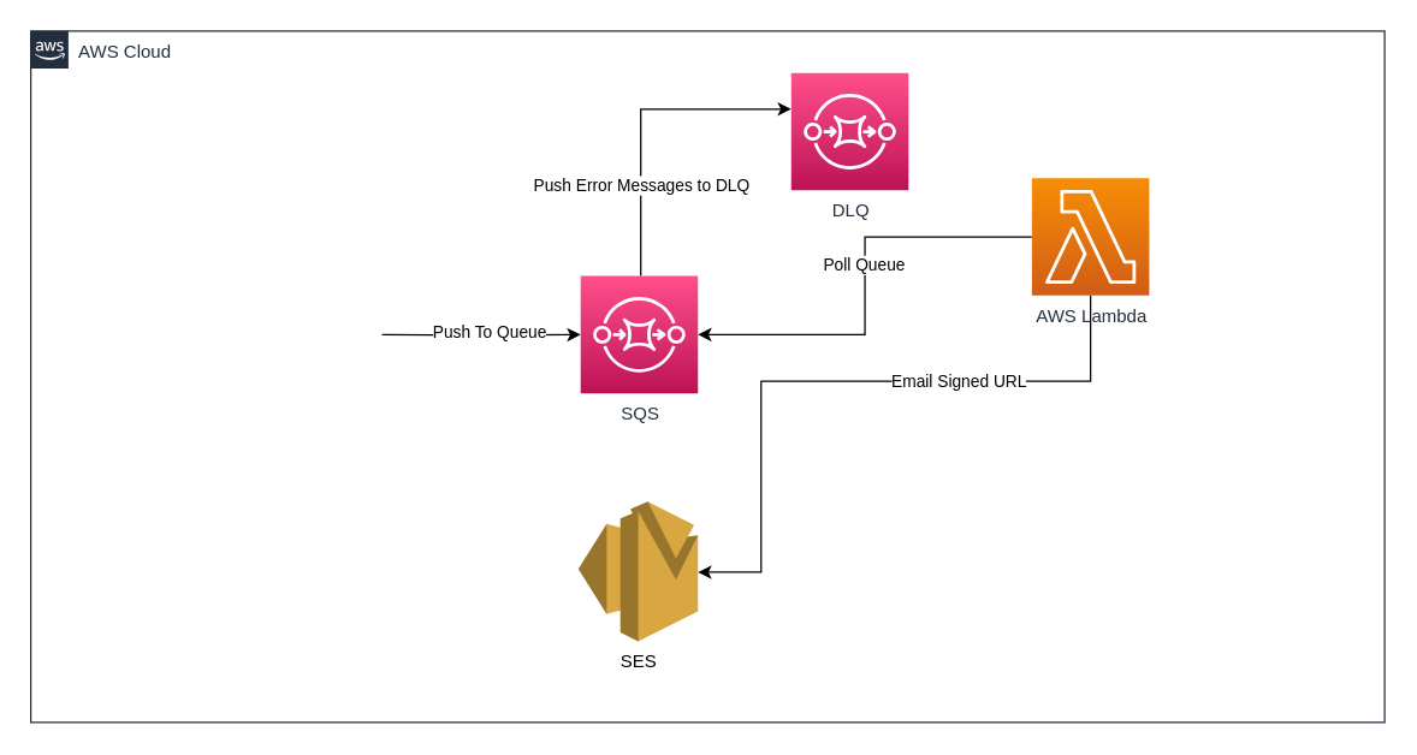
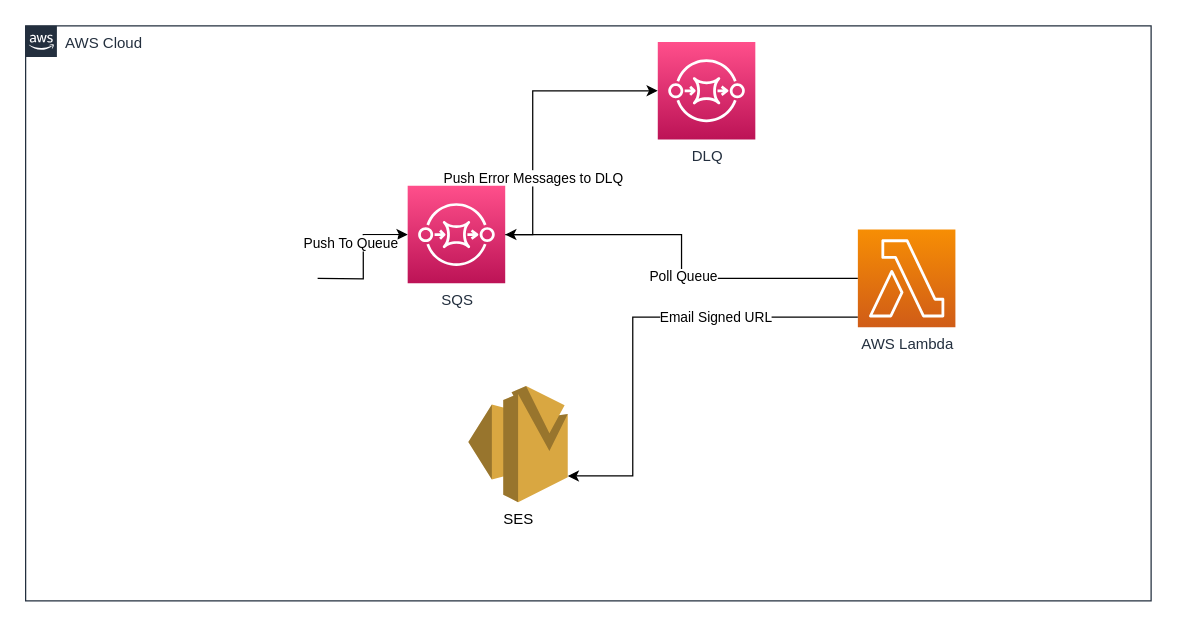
  <mxCell id="0" />
  <mxCell id="1" parent="0" />
  <mxCell id="2" value="AWS Cloud" style="points=[[0,0],[0.25,0],[0.5,0],[0.75,0],[1,0],[1,0.25],[1,0.5],[1,0.75],[1,1],[0.75,1],[0.5,1],[0.25,1],[0,1],[0,0.75],[0,0.5],[0,0.25]];outlineConnect=0;gradientColor=none;html=1;whiteSpace=wrap;fontSize=12;fontStyle=0;container=1;pointerEvents=0;collapsible=0;recursiveResize=0;shape=mxgraph.aws4.group;grIcon=mxgraph.aws4.group_aws_cloud_alt;strokeColor=#232F3E;fillColor=none;verticalAlign=top;align=left;spacingLeft=30;fontColor=#232F3E;dashed=0;" parent="1" vertex="1"><mxGeometry x="20" y="20" width="900" height="460" as="geometry" /></mxCell>
  <mxCell id="3" style="edgeStyle=orthogonalEdgeStyle;rounded=0;orthogonalLoop=1;jettySize=auto;html=1;" parent="2" source="5" target="14" edge="1"><mxGeometry relative="1" as="geometry"><Array as="points"><mxPoint x="405.5" y="52" /></Array></mxGeometry></mxCell>
  <mxCell id="4" value="Push Error Messages to DLQ" style="edgeLabel;html=1;align=center;verticalAlign=middle;resizable=0;points=[];" parent="3" vertex="1" connectable="0"><mxGeometry x="-0.422" relative="1" as="geometry"><mxPoint as="offset" /></mxGeometry></mxCell>
- <mxCell id="5" value="SQS" style="sketch=0;points=[[0,0,0],[0.25,0,0],[0.5,0,0],[0.75,0,0],[1,0,0],[0,1,0],[0.25,1,0],[0.5,1,0],[0.75,1,0],[1,1,0],[0,0.25,0],[0,0.5,0],[0,0.75,0],[1,0.25,0],[1,0.5,0],[1,0.75,0]];outlineConnect=0;fontColor=#232F3E;gradientColor=#FF4F8B;gradientDirection=north;fillColor=#BC1356;strokeColor=#ffffff;dashed=0;verticalLabelPosition=bottom;verticalAlign=top;align=center;html=1;fontSize=12;fontStyle=0;aspect=fixed;shape=mxgraph.aws4.resourceIcon;resIcon=mxgraph.aws4.sqs;" parent="2" vertex="1"><mxGeometry x="365.5" y="163" width="78" height="78" as="geometry" /></mxCell>
+ <mxCell id="5" value="SQS" style="sketch=0;points=[[0,0,0],[0.25,0,0],[0.5,0,0],[0.75,0,0],[1,0,0],[0,1,0],[0.25,1,0],[0.5,1,0],[0.75,1,0],[1,1,0],[0,0.25,0],[0,0.5,0],[0,0.75,0],[1,0.25,0],[1,0.5,0],[1,0.75,0]];outlineConnect=0;fontColor=#232F3E;gradientColor=#FF4F8B;gradientDirection=north;fillColor=#BC1356;strokeColor=#ffffff;dashed=0;verticalLabelPosition=bottom;verticalAlign=top;align=center;html=1;fontSize=12;fontStyle=0;aspect=fixed;shape=mxgraph.aws4.resourceIcon;resIcon=mxgraph.aws4.sqs;" parent="2" vertex="1"><mxGeometry x="305.5" y="128" width="78" height="78" as="geometry" /></mxCell>
  <mxCell id="6" style="edgeStyle=orthogonalEdgeStyle;rounded=0;orthogonalLoop=1;jettySize=auto;html=1;" parent="2" source="10" target="5" edge="1"><mxGeometry relative="1" as="geometry" /></mxCell>
  <mxCell id="7" value="Poll Queue" style="edgeLabel;html=1;align=center;verticalAlign=middle;resizable=0;points=[];" parent="6" vertex="1" connectable="0"><mxGeometry x="-0.099" y="-1" relative="1" as="geometry"><mxPoint as="offset" /></mxGeometry></mxCell>
  <mxCell id="8" style="edgeStyle=orthogonalEdgeStyle;rounded=0;orthogonalLoop=1;jettySize=auto;html=1;" parent="2" source="10" target="11" edge="1"><mxGeometry relative="1" as="geometry"><Array as="points"><mxPoint x="485.5" y="233" /><mxPoint x="485.5" y="360" /></Array></mxGeometry></mxCell>
  <mxCell id="9" value="Email Signed URL" style="edgeLabel;html=1;align=center;verticalAlign=middle;resizable=0;points=[];" parent="8" vertex="1" connectable="0"><mxGeometry x="-0.278" y="-1" relative="1" as="geometry"><mxPoint x="16" as="offset" /></mxGeometry></mxCell>
- <mxCell id="10" value="AWS Lambda" style="sketch=0;points=[[0,0,0],[0.25,0,0],[0.5,0,0],[0.75,0,0],[1,0,0],[0,1,0],[0.25,1,0],[0.5,1,0],[0.75,1,0],[1,1,0],[0,0.25,0],[0,0.5,0],[0,0.75,0],[1,0.25,0],[1,0.5,0],[1,0.75,0]];outlineConnect=0;fontColor=#232F3E;gradientColor=#F78E04;gradientDirection=north;fillColor=#D05C17;strokeColor=#ffffff;dashed=0;verticalLabelPosition=bottom;verticalAlign=top;align=center;html=1;fontSize=12;fontStyle=0;aspect=fixed;shape=mxgraph.aws4.resourceIcon;resIcon=mxgraph.aws4.lambda;" parent="2" vertex="1"><mxGeometry x="665.5" y="98" width="78" height="78" as="geometry" /></mxCell>
- <mxCell id="11" value="SES" style="outlineConnect=0;dashed=0;verticalLabelPosition=bottom;verticalAlign=top;align=center;html=1;shape=mxgraph.aws3.ses;fillColor=#D9A741;gradientColor=none;" parent="2" vertex="1"><mxGeometry x="364" y="313" width="79.5" height="93" as="geometry" /></mxCell>
+ <mxCell id="10" value="AWS Lambda" style="sketch=0;points=[[0,0,0],[0.25,0,0],[0.5,0,0],[0.75,0,0],[1,0,0],[0,1,0],[0.25,1,0],[0.5,1,0],[0.75,1,0],[1,1,0],[0,0.25,0],[0,0.5,0],[0,0.75,0],[1,0.25,0],[1,0.5,0],[1,0.75,0]];outlineConnect=0;fontColor=#232F3E;gradientColor=#F78E04;gradientDirection=north;fillColor=#D05C17;strokeColor=#ffffff;dashed=0;verticalLabelPosition=bottom;verticalAlign=top;align=center;html=1;fontSize=12;fontStyle=0;aspect=fixed;shape=mxgraph.aws4.resourceIcon;resIcon=mxgraph.aws4.lambda;" parent="2" vertex="1"><mxGeometry x="665.5" y="163" width="78" height="78" as="geometry" /></mxCell>
+ <mxCell id="11" value="SES" style="outlineConnect=0;dashed=0;verticalLabelPosition=bottom;verticalAlign=top;align=center;html=1;shape=mxgraph.aws3.ses;fillColor=#D9A741;gradientColor=none;" parent="2" vertex="1"><mxGeometry x="354" y="288" width="79.5" height="93" as="geometry" /></mxCell>
  <mxCell id="12" style="edgeStyle=orthogonalEdgeStyle;rounded=0;orthogonalLoop=1;jettySize=auto;html=1;" parent="2" target="5" edge="1"><mxGeometry relative="1" as="geometry"><mxPoint x="233.5" y="202" as="sourcePoint" /></mxGeometry></mxCell>
  <mxCell id="13" value="Push To Queue" style="edgeLabel;html=1;align=center;verticalAlign=middle;resizable=0;points=[];" parent="12" vertex="1" connectable="0"><mxGeometry x="0.227" y="2" relative="1" as="geometry"><mxPoint x="-9" as="offset" /></mxGeometry></mxCell>
- <mxCell id="14" value="DLQ" style="sketch=0;points=[[0,0,0],[0.25,0,0],[0.5,0,0],[0.75,0,0],[1,0,0],[0,1,0],[0.25,1,0],[0.5,1,0],[0.75,1,0],[1,1,0],[0,0.25,0],[0,0.5,0],[0,0.75,0],[1,0.25,0],[1,0.5,0],[1,0.75,0]];outlineConnect=0;fontColor=#232F3E;gradientColor=#FF4F8B;gradientDirection=north;fillColor=#BC1356;strokeColor=#ffffff;dashed=0;verticalLabelPosition=bottom;verticalAlign=top;align=center;html=1;fontSize=12;fontStyle=0;aspect=fixed;shape=mxgraph.aws4.resourceIcon;resIcon=mxgraph.aws4.sqs;" parent="2" vertex="1"><mxGeometry x="505.5" y="28" width="78" height="78" as="geometry" /></mxCell>
+ <mxCell id="14" value="DLQ" style="sketch=0;points=[[0,0,0],[0.25,0,0],[0.5,0,0],[0.75,0,0],[1,0,0],[0,1,0],[0.25,1,0],[0.5,1,0],[0.75,1,0],[1,1,0],[0,0.25,0],[0,0.5,0],[0,0.75,0],[1,0.25,0],[1,0.5,0],[1,0.75,0]];outlineConnect=0;fontColor=#232F3E;gradientColor=#FF4F8B;gradientDirection=north;fillColor=#BC1356;strokeColor=#ffffff;dashed=0;verticalLabelPosition=bottom;verticalAlign=top;align=center;html=1;fontSize=12;fontStyle=0;aspect=fixed;shape=mxgraph.aws4.resourceIcon;resIcon=mxgraph.aws4.sqs;" parent="2" vertex="1"><mxGeometry x="505.5" y="13" width="78" height="78" as="geometry" /></mxCell>
